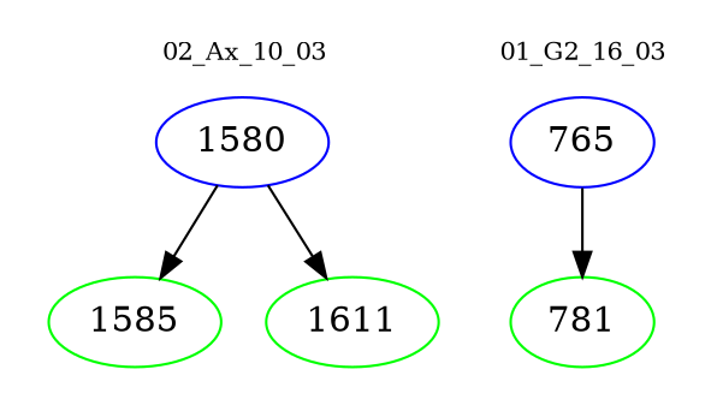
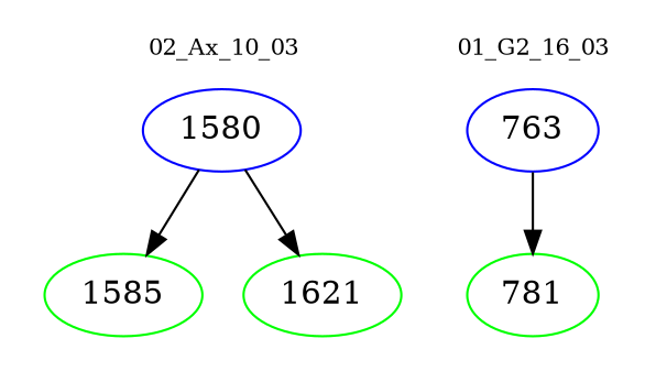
  digraph {
    node [color=green]
    edge [color=black]
    n1 [color=blue label=1580]
    n2 [label=1585]
-   n3 [label=1611]
-   n4 [color=blue label=765]
+   n3 [label=1621]
+   n4 [color=blue label=763]
    n5 [label=781]
    subgraph cluster_1 {
      color=white
      fontsize=10
      label="02_Ax_10_03"
      n1
      n2
      n3
    }
    subgraph cluster_2 {
      color=white
      fontsize=10
      label="01_G2_16_03"
      n4
      n5
    }
    n1 -> n2
    n1 -> n3
    n4 -> n5
  }
